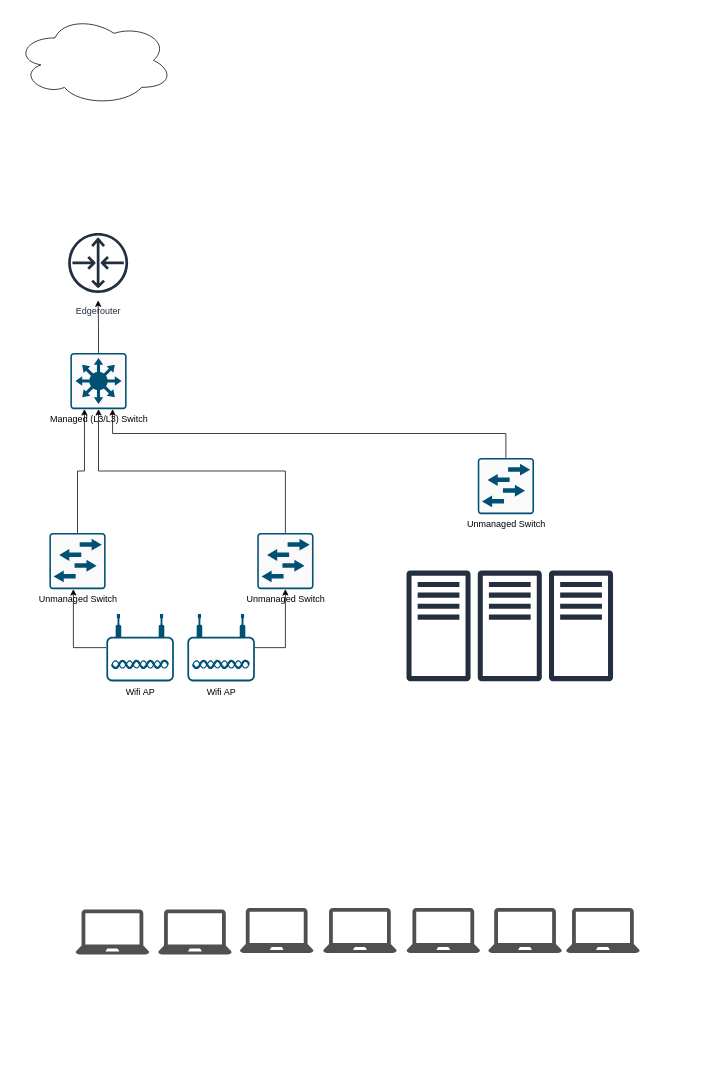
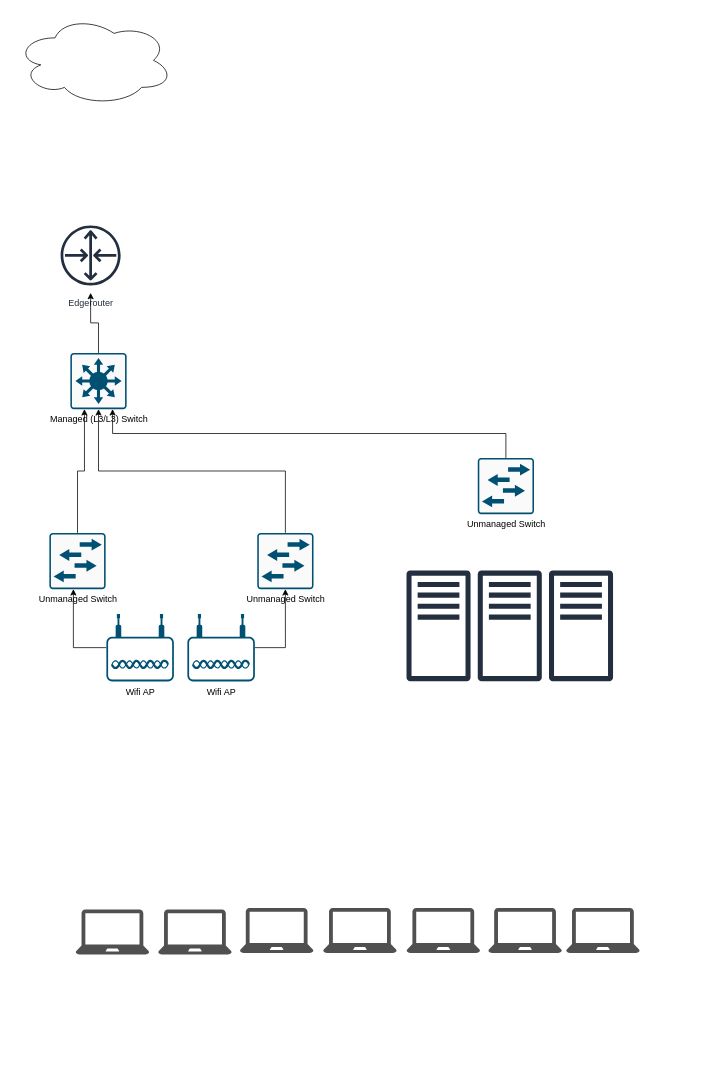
  <mxCell id="0" />
  <mxCell id="1" parent="0" />
  <mxCell id="2" value="" style="ellipse;shape=cloud;whiteSpace=wrap;html=1;" vertex="1" parent="1"><mxGeometry x="20" y="20" width="210" height="120" as="geometry" /></mxCell>
- <mxCell id="3" value="&lt;div&gt;Edgerouter&lt;/div&gt;" style="outlineConnect=0;fontColor=#232F3E;gradientColor=none;strokeColor=#232F3E;fillColor=#ffffff;dashed=0;verticalLabelPosition=bottom;verticalAlign=top;align=center;html=1;fontSize=12;fontStyle=0;aspect=fixed;shape=mxgraph.aws4.resourceIcon;resIcon=mxgraph.aws4.router;" vertex="1" parent="1"><mxGeometry x="80" y="300" width="100" height="100" as="geometry" /></mxCell>
+ <mxCell id="3" value="&lt;div&gt;Edgerouter&lt;/div&gt;" style="outlineConnect=0;fontColor=#232F3E;gradientColor=none;strokeColor=#232F3E;fillColor=#ffffff;dashed=0;verticalLabelPosition=bottom;verticalAlign=top;align=center;html=1;fontSize=12;fontStyle=0;aspect=fixed;shape=mxgraph.aws4.resourceIcon;resIcon=mxgraph.aws4.router;" vertex="1" parent="1"><mxGeometry x="70" y="290" width="100" height="100" as="geometry" /></mxCell>
  <mxCell id="4" style="edgeStyle=orthogonalEdgeStyle;rounded=0;orthogonalLoop=1;jettySize=auto;html=1;exitX=0.5;exitY=0;exitDx=0;exitDy=0;exitPerimeter=0;entryX=0.5;entryY=1;entryDx=0;entryDy=0;entryPerimeter=0;" edge="1" parent="1" source="5" target="7"><mxGeometry relative="1" as="geometry" /></mxCell>
  <mxCell id="5" value="Unmanaged Switch" style="points=[[0.015,0.015,0],[0.985,0.015,0],[0.985,0.985,0],[0.015,0.985,0],[0.25,0,0],[0.5,0,0],[0.75,0,0],[1,0.25,0],[1,0.5,0],[1,0.75,0],[0.75,1,0],[0.5,1,0],[0.25,1,0],[0,0.75,0],[0,0.5,0],[0,0.25,0]];verticalLabelPosition=bottom;html=1;verticalAlign=top;aspect=fixed;align=center;pointerEvents=1;shape=mxgraph.cisco19.rect;prIcon=l2_switch;fillColor=#FAFAFA;strokeColor=#005073;" vertex="1" parent="1"><mxGeometry x="342.18" y="710" width="75" height="75" as="geometry" /></mxCell>
  <mxCell id="6" style="edgeStyle=orthogonalEdgeStyle;rounded=0;orthogonalLoop=1;jettySize=auto;html=1;" edge="1" parent="1" source="7" target="3"><mxGeometry relative="1" as="geometry" /></mxCell>
  <mxCell id="7" value="Managed (L3/L3) Switch" style="points=[[0.015,0.015,0],[0.985,0.015,0],[0.985,0.985,0],[0.015,0.985,0],[0.25,0,0],[0.5,0,0],[0.75,0,0],[1,0.25,0],[1,0.5,0],[1,0.75,0],[0.75,1,0],[0.5,1,0],[0.25,1,0],[0,0.75,0],[0,0.5,0],[0,0.25,0]];verticalLabelPosition=bottom;html=1;verticalAlign=top;aspect=fixed;align=center;pointerEvents=1;shape=mxgraph.cisco19.rect;prIcon=l3_switch;fillColor=#FAFAFA;strokeColor=#005073;" vertex="1" parent="1"><mxGeometry x="93" y="470" width="75" height="75" as="geometry" /></mxCell>
  <mxCell id="8" value="" style="pointerEvents=1;shadow=0;dashed=0;html=1;strokeColor=none;fillColor=#505050;labelPosition=center;verticalLabelPosition=bottom;verticalAlign=top;outlineConnect=0;align=center;shape=mxgraph.office.devices.laptop;" vertex="1" parent="1"><mxGeometry x="541.18" y="1210" width="98.18" height="60" as="geometry" /></mxCell>
  <mxCell id="9" value="" style="shape=image;html=1;verticalAlign=top;verticalLabelPosition=bottom;labelBackgroundColor=#ffffff;imageAspect=0;aspect=fixed;image=https://cdn0.iconfinder.com/data/icons/heroicons-ui/24/icon-desktop-128.png" vertex="1" parent="1"><mxGeometry x="541.18" y="920" width="128" height="128" as="geometry" /></mxCell>
  <mxCell id="10" value="" style="shape=image;html=1;verticalAlign=top;verticalLabelPosition=bottom;labelBackgroundColor=#ffffff;imageAspect=0;aspect=fixed;image=https://cdn4.iconfinder.com/data/icons/user-interface-181/32/Smartphone-128.png" vertex="1" parent="1"><mxGeometry x="440" y="1100" width="88" height="88" as="geometry" /></mxCell>
  <mxCell id="11" style="edgeStyle=orthogonalEdgeStyle;rounded=0;orthogonalLoop=1;jettySize=auto;html=1;entryX=0.427;entryY=1;entryDx=0;entryDy=0;entryPerimeter=0;" edge="1" parent="1" source="12" target="17"><mxGeometry relative="1" as="geometry" /></mxCell>
  <mxCell id="12" value="&lt;div&gt;Wifi AP&lt;/div&gt;" style="points=[[0.03,0.36,0],[0.18,0,0],[0.5,0.34,0],[0.82,0,0],[0.97,0.36,0],[1,0.67,0],[0.975,0.975,0],[0.5,1,0],[0.025,0.975,0],[0,0.67,0]];verticalLabelPosition=bottom;html=1;verticalAlign=top;aspect=fixed;align=center;pointerEvents=1;shape=mxgraph.cisco19.wireless_access_point;fillColor=#005073;strokeColor=none;" vertex="1" parent="1"><mxGeometry x="141" y="818" width="90" height="90" as="geometry" /></mxCell>
  <mxCell id="13" value="" style="shape=image;html=1;verticalAlign=top;verticalLabelPosition=bottom;labelBackgroundColor=#ffffff;imageAspect=0;aspect=fixed;image=https://cdn4.iconfinder.com/data/icons/navigation-37/512/navigation_access_point_map_sign_world-32-128.png" vertex="1" parent="1"><mxGeometry x="91" y="50" width="78" height="78" as="geometry" /></mxCell>
  <mxCell id="14" style="edgeStyle=orthogonalEdgeStyle;rounded=0;orthogonalLoop=1;jettySize=auto;html=1;exitX=0.5;exitY=0;exitDx=0;exitDy=0;exitPerimeter=0;entryX=0.75;entryY=1;entryDx=0;entryDy=0;entryPerimeter=0;" edge="1" parent="1" source="15" target="7"><mxGeometry relative="1" as="geometry" /></mxCell>
  <mxCell id="15" value="Unmanaged Switch" style="points=[[0.015,0.015,0],[0.985,0.015,0],[0.985,0.985,0],[0.015,0.985,0],[0.25,0,0],[0.5,0,0],[0.75,0,0],[1,0.25,0],[1,0.5,0],[1,0.75,0],[0.75,1,0],[0.5,1,0],[0.25,1,0],[0,0.75,0],[0,0.5,0],[0,0.25,0]];verticalLabelPosition=bottom;html=1;verticalAlign=top;aspect=fixed;align=center;pointerEvents=1;shape=mxgraph.cisco19.rect;prIcon=l2_switch;fillColor=#FAFAFA;strokeColor=#005073;" vertex="1" parent="1"><mxGeometry x="636.18" y="610" width="75" height="75" as="geometry" /></mxCell>
  <mxCell id="16" style="edgeStyle=orthogonalEdgeStyle;rounded=0;orthogonalLoop=1;jettySize=auto;html=1;entryX=0.25;entryY=1;entryDx=0;entryDy=0;entryPerimeter=0;" edge="1" parent="1" source="17" target="7"><mxGeometry relative="1" as="geometry" /></mxCell>
  <mxCell id="17" value="Unmanaged Switch" style="points=[[0.015,0.015,0],[0.985,0.015,0],[0.985,0.985,0],[0.015,0.985,0],[0.25,0,0],[0.5,0,0],[0.75,0,0],[1,0.25,0],[1,0.5,0],[1,0.75,0],[0.75,1,0],[0.5,1,0],[0.25,1,0],[0,0.75,0],[0,0.5,0],[0,0.25,0]];verticalLabelPosition=bottom;html=1;verticalAlign=top;aspect=fixed;align=center;pointerEvents=1;shape=mxgraph.cisco19.rect;prIcon=l2_switch;fillColor=#FAFAFA;strokeColor=#005073;" vertex="1" parent="1"><mxGeometry x="65" y="710" width="75" height="75" as="geometry" /></mxCell>
  <mxCell id="18" style="edgeStyle=orthogonalEdgeStyle;rounded=0;orthogonalLoop=1;jettySize=auto;html=1;entryX=0.5;entryY=1;entryDx=0;entryDy=0;entryPerimeter=0;" edge="1" parent="1" source="19" target="5"><mxGeometry relative="1" as="geometry" /></mxCell>
  <mxCell id="19" value="&lt;div&gt;Wifi AP&lt;/div&gt;" style="points=[[0.03,0.36,0],[0.18,0,0],[0.5,0.34,0],[0.82,0,0],[0.97,0.36,0],[1,0.67,0],[0.975,0.975,0],[0.5,1,0],[0.025,0.975,0],[0,0.67,0]];verticalLabelPosition=bottom;html=1;verticalAlign=top;aspect=fixed;align=center;pointerEvents=1;shape=mxgraph.cisco19.wireless_access_point;fillColor=#005073;strokeColor=none;" vertex="1" parent="1"><mxGeometry x="249" y="818" width="90" height="90" as="geometry" /></mxCell>
  <mxCell id="20" value="" style="shape=image;html=1;verticalAlign=top;verticalLabelPosition=bottom;labelBackgroundColor=#ffffff;imageAspect=0;aspect=fixed;image=https://cdn4.iconfinder.com/data/icons/user-interface-181/32/Smartphone-128.png" vertex="1" parent="1"><mxGeometry x="91" y="1100" width="88" height="88" as="geometry" /></mxCell>
  <mxCell id="21" value="" style="shape=image;html=1;verticalAlign=top;verticalLabelPosition=bottom;labelBackgroundColor=#ffffff;imageAspect=0;aspect=fixed;image=https://cdn4.iconfinder.com/data/icons/user-interface-181/32/Smartphone-128.png" vertex="1" parent="1"><mxGeometry x="231" y="1100" width="88" height="88" as="geometry" /></mxCell>
  <mxCell id="22" value="" style="shape=image;html=1;verticalAlign=top;verticalLabelPosition=bottom;labelBackgroundColor=#ffffff;imageAspect=0;aspect=fixed;image=https://cdn4.iconfinder.com/data/icons/user-interface-181/32/Smartphone-128.png" vertex="1" parent="1"><mxGeometry x="161" y="1100" width="88" height="88" as="geometry" /></mxCell>
  <mxCell id="23" value="" style="shape=image;html=1;verticalAlign=top;verticalLabelPosition=bottom;labelBackgroundColor=#ffffff;imageAspect=0;aspect=fixed;image=https://cdn4.iconfinder.com/data/icons/user-interface-181/32/Smartphone-128.png" vertex="1" parent="1"><mxGeometry x="370" y="1100" width="88" height="88" as="geometry" /></mxCell>
  <mxCell id="24" value="" style="shape=image;html=1;verticalAlign=top;verticalLabelPosition=bottom;labelBackgroundColor=#ffffff;imageAspect=0;aspect=fixed;image=https://cdn4.iconfinder.com/data/icons/user-interface-181/32/Smartphone-128.png" vertex="1" parent="1"><mxGeometry x="580" y="1100" width="88" height="88" as="geometry" /></mxCell>
  <mxCell id="25" value="" style="shape=image;html=1;verticalAlign=top;verticalLabelPosition=bottom;labelBackgroundColor=#ffffff;imageAspect=0;aspect=fixed;image=https://cdn4.iconfinder.com/data/icons/user-interface-181/32/Smartphone-128.png" vertex="1" parent="1"><mxGeometry x="301" y="1100" width="88" height="88" as="geometry" /></mxCell>
  <mxCell id="26" value="" style="shape=image;html=1;verticalAlign=top;verticalLabelPosition=bottom;labelBackgroundColor=#ffffff;imageAspect=0;aspect=fixed;image=https://cdn4.iconfinder.com/data/icons/user-interface-181/32/Smartphone-128.png" vertex="1" parent="1"><mxGeometry x="510" y="1100" width="88" height="88" as="geometry" /></mxCell>
  <mxCell id="27" value="" style="pointerEvents=1;shadow=0;dashed=0;html=1;strokeColor=none;fillColor=#505050;labelPosition=center;verticalLabelPosition=bottom;verticalAlign=top;outlineConnect=0;align=center;shape=mxgraph.office.devices.laptop;" vertex="1" parent="1"><mxGeometry x="430" y="1210" width="98.18" height="60" as="geometry" /></mxCell>
  <mxCell id="28" value="" style="pointerEvents=1;shadow=0;dashed=0;html=1;strokeColor=none;fillColor=#505050;labelPosition=center;verticalLabelPosition=bottom;verticalAlign=top;outlineConnect=0;align=center;shape=mxgraph.office.devices.laptop;" vertex="1" parent="1"><mxGeometry x="319" y="1210" width="98.18" height="60" as="geometry" /></mxCell>
  <mxCell id="29" value="" style="pointerEvents=1;shadow=0;dashed=0;html=1;strokeColor=none;fillColor=#505050;labelPosition=center;verticalLabelPosition=bottom;verticalAlign=top;outlineConnect=0;align=center;shape=mxgraph.office.devices.laptop;" vertex="1" parent="1"><mxGeometry x="210" y="1212" width="98.18" height="60" as="geometry" /></mxCell>
  <mxCell id="30" value="" style="pointerEvents=1;shadow=0;dashed=0;html=1;strokeColor=none;fillColor=#505050;labelPosition=center;verticalLabelPosition=bottom;verticalAlign=top;outlineConnect=0;align=center;shape=mxgraph.office.devices.laptop;" vertex="1" parent="1"><mxGeometry x="100" y="1212" width="98.18" height="60" as="geometry" /></mxCell>
  <mxCell id="31" value="" style="pointerEvents=1;shadow=0;dashed=0;html=1;strokeColor=none;fillColor=#505050;labelPosition=center;verticalLabelPosition=bottom;verticalAlign=top;outlineConnect=0;align=center;shape=mxgraph.office.devices.laptop;" vertex="1" parent="1"><mxGeometry x="650.18" y="1210" width="98.18" height="60" as="geometry" /></mxCell>
  <mxCell id="32" value="" style="pointerEvents=1;shadow=0;dashed=0;html=1;strokeColor=none;fillColor=#505050;labelPosition=center;verticalLabelPosition=bottom;verticalAlign=top;outlineConnect=0;align=center;shape=mxgraph.office.devices.laptop;" vertex="1" parent="1"><mxGeometry x="754" y="1210" width="98.18" height="60" as="geometry" /></mxCell>
  <mxCell id="33" value="" style="shape=image;html=1;verticalAlign=top;verticalLabelPosition=bottom;labelBackgroundColor=#ffffff;imageAspect=0;aspect=fixed;image=https://cdn0.iconfinder.com/data/icons/heroicons-ui/24/icon-desktop-128.png" vertex="1" parent="1"><mxGeometry x="800" y="920" width="128" height="128" as="geometry" /></mxCell>
  <mxCell id="34" value="" style="shape=image;html=1;verticalAlign=top;verticalLabelPosition=bottom;labelBackgroundColor=#ffffff;imageAspect=0;aspect=fixed;image=https://cdn0.iconfinder.com/data/icons/heroicons-ui/24/icon-desktop-128.png" vertex="1" parent="1"><mxGeometry x="100" y="1290" width="128" height="128" as="geometry" /></mxCell>
  <mxCell id="35" value="" style="shape=image;html=1;verticalAlign=top;verticalLabelPosition=bottom;labelBackgroundColor=#ffffff;imageAspect=0;aspect=fixed;image=https://cdn0.iconfinder.com/data/icons/heroicons-ui/24/icon-desktop-128.png" vertex="1" parent="1"><mxGeometry x="672" y="920" width="128" height="128" as="geometry" /></mxCell>
  <mxCell id="36" value="" style="outlineConnect=0;fontColor=#232F3E;gradientColor=none;fillColor=#232F3E;strokeColor=none;dashed=0;verticalLabelPosition=bottom;verticalAlign=top;align=center;html=1;fontSize=12;fontStyle=0;aspect=fixed;pointerEvents=1;shape=mxgraph.aws4.traditional_server;" vertex="1" parent="1"><mxGeometry x="731.18" y="760" width="85.38" height="148" as="geometry" /></mxCell>
  <mxCell id="37" value="" style="outlineConnect=0;fontColor=#232F3E;gradientColor=none;fillColor=#232F3E;strokeColor=none;dashed=0;verticalLabelPosition=bottom;verticalAlign=top;align=center;html=1;fontSize=12;fontStyle=0;aspect=fixed;pointerEvents=1;shape=mxgraph.aws4.traditional_server;" vertex="1" parent="1"><mxGeometry x="636.18" y="760" width="85.38" height="148" as="geometry" /></mxCell>
  <mxCell id="38" value="" style="outlineConnect=0;fontColor=#232F3E;gradientColor=none;fillColor=#232F3E;strokeColor=none;dashed=0;verticalLabelPosition=bottom;verticalAlign=top;align=center;html=1;fontSize=12;fontStyle=0;aspect=fixed;pointerEvents=1;shape=mxgraph.aws4.traditional_server;" vertex="1" parent="1"><mxGeometry x="541.18" y="760" width="85.38" height="148" as="geometry" /></mxCell>
